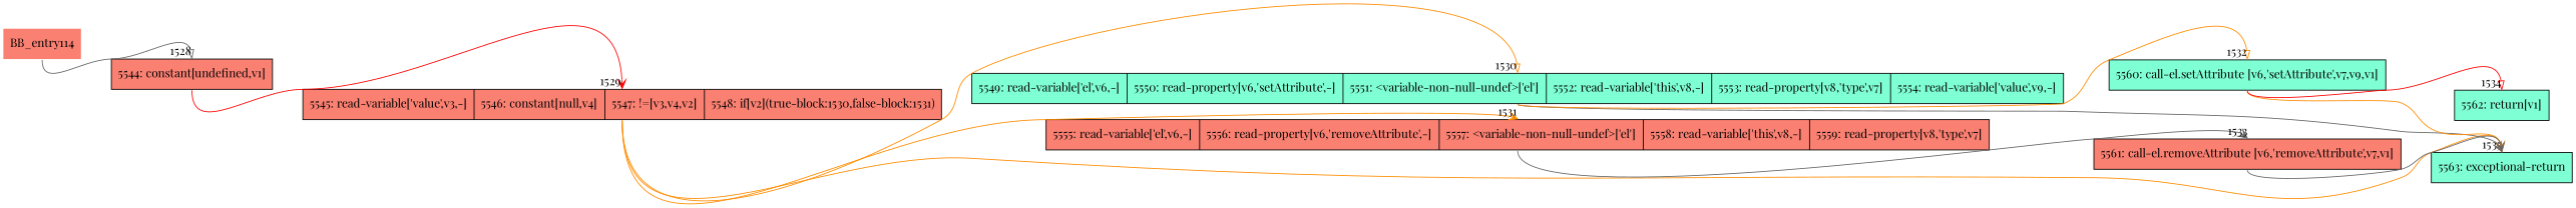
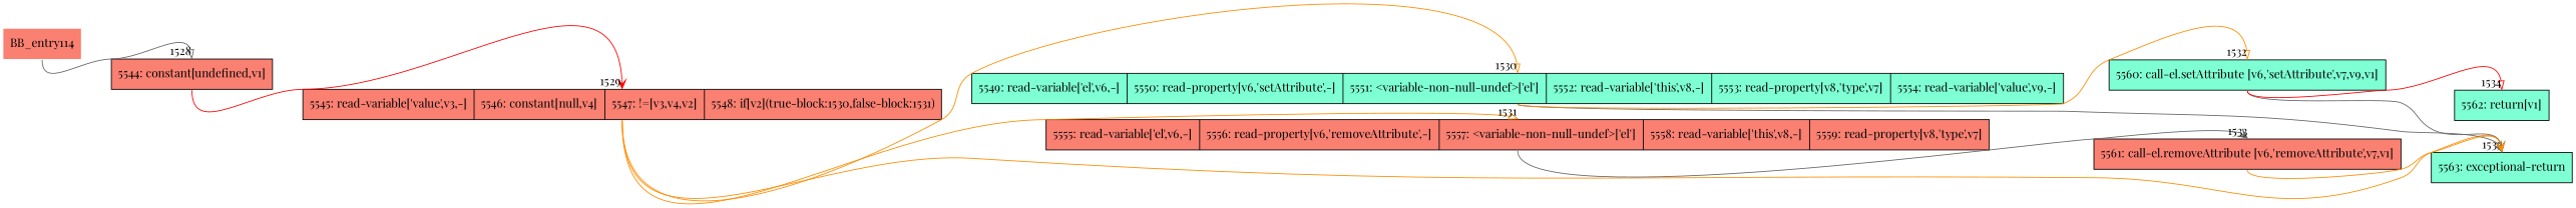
  digraph {
    fontname="Playfair Display"
    rankdir=LR
    node [fillcolor=salmon fontname="Playfair Display" shape=record style=filled]
    edge [arrowhead=vee color=darkorange fontname="Playfair Display" headport=n tailport=s]
    BB_entry114 [shape=none]
    n2 [label="{5544: constant[undefined,v1]}"]
    n3 [label="{5545: read-variable['value',v3,-]|5546: constant[null,v4]|5547: !=[v3,v4,v2]|5548: if[v2](true-block:1530,false-block:1531)}"]
    n4 [fillcolor=aquamarine label="{5549: read-variable['el',v6,-]|5550: read-property[v6,'setAttribute',-]|5551: \<variable-non-null-undef\>['el']|5552: read-variable['this',v8,-]|5553: read-property[v8,'type',v7]|5554: read-variable['value',v9,-]}"]
    n5 [label="{5555: read-variable['el',v6,-]|5556: read-property[v6,'removeAttribute',-]|5557: \<variable-non-null-undef\>['el']|5558: read-variable['this',v8,-]|5559: read-property[v8,'type',v7]}"]
    n6 [fillcolor=aquamarine label="{5563: exceptional-return}"]
    n7 [fillcolor=aquamarine label="{5560: call-el.setAttribute [v6,'setAttribute',v7,v9,v1]}"]
    n8 [label="{5561: call-el.removeAttribute [v6,'removeAttribute',v7,v1]}"]
    n9 [fillcolor=aquamarine label="{5562: return[v1]}"]
    BB_entry114 -> n2 [arrowhead=onormal color=gray40 headlabel="    1528"]
    n2 -> n3 [color=red headlabel="      1529"]
    n3 -> n4 [arrowhead=onormal headlabel="      1530"]
-   n3 -> n5 [headlabel="      1531"]
+   n3 -> n5 [arrowhead=onormal headlabel="      1531"]
    n3 -> n6 [headlabel="      1535"]
    n4 -> n6 [color=gray40]
    n4 -> n7 [arrowhead=onormal headlabel="      1532"]
    n5 -> n8 [color=gray40 headlabel="      1533"]
-   n7 -> n6
+   n7 -> n6 [color=gray40]
    n7 -> n9 [arrowhead=onormal color=red headlabel="      1534"]
-   n8 -> n6 [color=gray40]
+   n8 -> n6
  }
